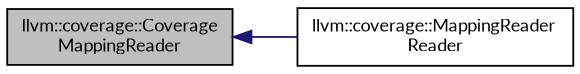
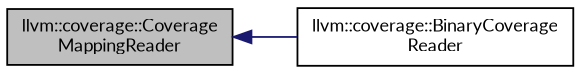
  digraph {
    rankdir=LR
    fontname=Lato
    node [color=black fontname=Lato fontsize=10 shape=record]
    n1 [fillcolor=grey75 fontcolor=black height=0.2 label="llvm::coverage::Coverage\lMappingReader" style=filled width=0.4]
-   n2 [height=0.2 label="llvm::coverage::MappingReader\lReader" width=0.4]
+   n2 [height=0.2 label="llvm::coverage::BinaryCoverage\lReader" width=0.4]
    n1 -> n2 [color=midnightblue dir=back fontname=Lato fontsize=10 labelfontname=Helvetica labelfontsize=10 style=solid]
  }
